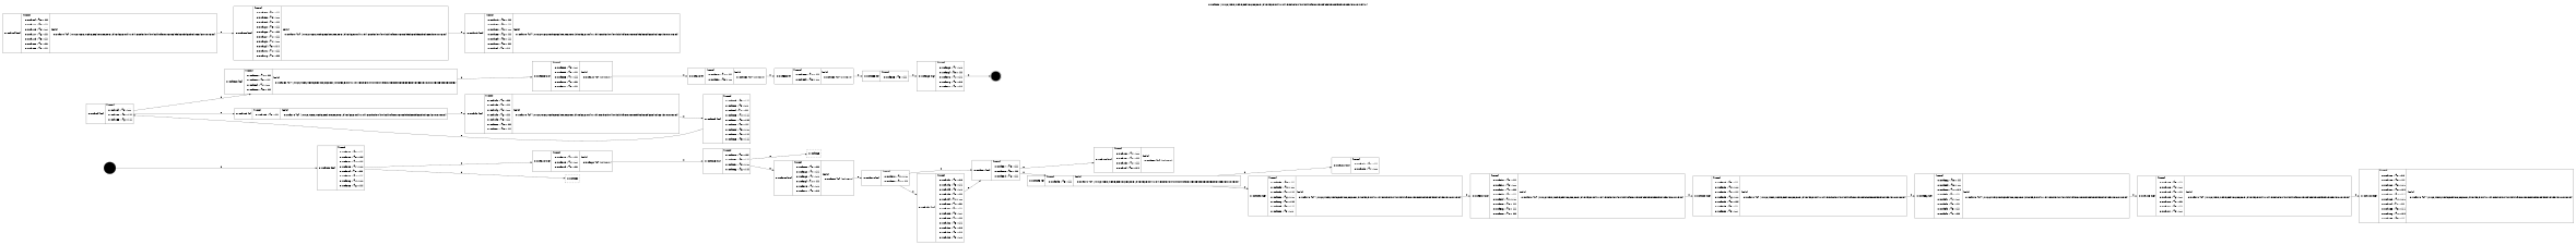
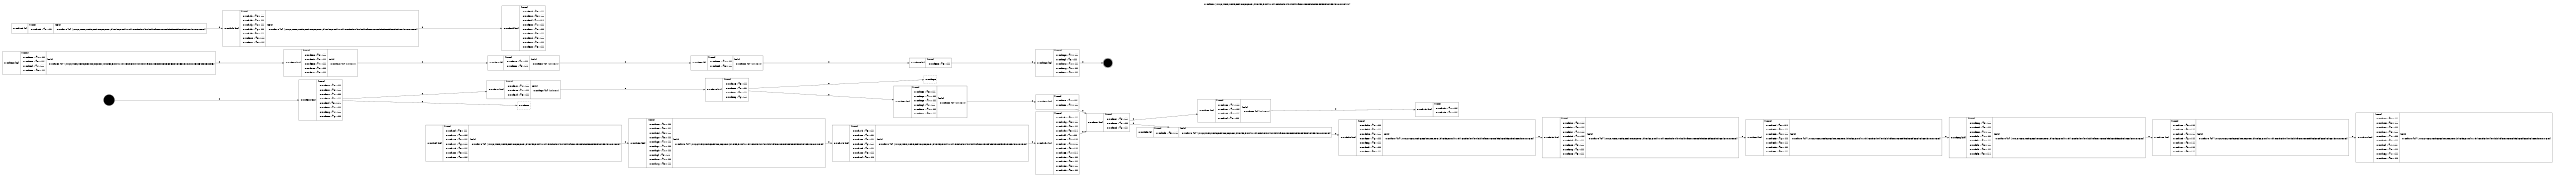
  digraph {
    fontname="DejaVu Sans"
    label="0x109310 (/mnt/c/Users/mathe/Desktop/tcc/POCII/binaries/extr_linuxdriverscharipmiipmi_si_intf.c_current_global_enables_Final-regular.out::main(0))"
    labelloc=t
    rankdir=LR
    node [fontname="DejaVu Sans" shape=record]
    edge [fontname="DejaVu Sans"]
    Entry [fillcolor=black height=0.3 shape=circle style=filled width=0.3]
    n2 [label="{\n     0x109310 [32]\l\n     | [instrs]\l\n     &nbsp;&nbsp;0x109310 \<+1\>: ???\l\n     &nbsp;&nbsp;0x109311 \<+3\>: ???\l\n     &nbsp;&nbsp;0x109314 \<+4\>: ???\l\n     &nbsp;&nbsp;0x109318 \<+7\>: ???\l\n     &nbsp;&nbsp;0x10931f \<+3\>: ???\l\n     &nbsp;&nbsp;0x109322 \<+4\>: ???\l\n     &nbsp;&nbsp;0x109326 \<+4\>: ???\l\n     &nbsp;&nbsp;0x10932a \<+6\>: ???\l\n  }"]
    n3 [label="{\n     0x109341 [13]\l\n     | [instrs]\l\n     &nbsp;&nbsp;0x109341 \<+4\>: ???\l\n     &nbsp;&nbsp;0x109345 \<+4\>: ???\l\n     &nbsp;&nbsp;0x109349 \<+5\>: ???\l\n     | [calls]\l\n     &nbsp;&nbsp;0x109060 \{1\} (unknown)\l\n  }"]
    n4 [label="{\n     0x109330\l\n  }" style=dashed]
    n5 [label="{\n     0x10934e [14]\l\n     | [instrs]\l\n     &nbsp;&nbsp;0x10934e \<+3\>: ???\l\n     &nbsp;&nbsp;0x109351 \<+3\>: ???\l\n     &nbsp;&nbsp;0x109354 \<+2\>: ???\l\n     &nbsp;&nbsp;0x109356 \<+6\>: ???\l\n  }"]
    n6 [label="{\n     0x109563\l\n  }" style=dashed]
    n7 [label="{\n     0x10935c [32]\l\n     | [instrs]\l\n     &nbsp;&nbsp;0x10935c \<+5\>: ???\l\n     &nbsp;&nbsp;0x109361 \<+7\>: ???\l\n     &nbsp;&nbsp;0x109368 \<+7\>: ???\l\n     &nbsp;&nbsp;0x10936f \<+4\>: ???\l\n     &nbsp;&nbsp;0x109373 \<+4\>: ???\l\n     &nbsp;&nbsp;0x109377 \<+5\>: ???\l\n     | [calls]\l\n     &nbsp;&nbsp;0x109050 \{1\} (unknown)\l\n  }"]
    n8 [label="{\n     0x10937c [11]\l\n     | [instrs]\l\n     &nbsp;&nbsp;0x10937c \<+4\>: ???\l\n     &nbsp;&nbsp;0x109380 \<+7\>: ???\l\n  }"]
    n9 [label="{\n     0x109387 [12]\l\n     | [instrs]\l\n     &nbsp;&nbsp;0x109387 \<+3\>: ???\l\n     &nbsp;&nbsp;0x10938a \<+3\>: ???\l\n     &nbsp;&nbsp;0x10938d \<+6\>: ???\l\n  }"]
    Exit [fillcolor=black height=0.3 peripheries=2 shape=circle style=filled width=0.3]
    n11 [label="{\n     0x1094c0 [20]\l\n     | [instrs]\l\n     &nbsp;&nbsp;0x1094c0 \<+7\>: ???\l\n     &nbsp;&nbsp;0x1094c7 \<+4\>: ???\l\n     &nbsp;&nbsp;0x1094cb \<+4\>: ???\l\n     &nbsp;&nbsp;0x1094cf \<+5\>: ???\l\n     | [calls]\l\n     &nbsp;&nbsp;0x109050 \{1\} (unknown)\l\n  }"]
    n12 [label="{\n     0x109393 [5]\l\n     | [instrs]\l\n     &nbsp;&nbsp;0x109393 \<+5\>: ???\l\n     | [calls]\l\n     &nbsp;&nbsp;0x109170 \{1\} (/mnt/c/Users/mathe/Desktop/tcc/POCII/binaries/extr_linuxdriverscharipmiipmi_si_intf.c_current_global_enables_Final-regular.out::next_i)\l\n  }"]
    n13 [label="{\n     0x1094d4 [11]\l\n     | [instrs]\l\n     &nbsp;&nbsp;0x1094d4 \<+4\>: ???\l\n     &nbsp;&nbsp;0x1094d8 \<+7\>: ???\l\n  }"]
    n14 [label="{\n     0x109398 [25]\l\n     | [instrs]\l\n     &nbsp;&nbsp;0x109398 \<+5\>: ???\l\n     &nbsp;&nbsp;0x10939d \<+1\>: ???\l\n     &nbsp;&nbsp;0x10939e \<+2\>: ???\l\n     &nbsp;&nbsp;0x1093a0 \<+6\>: ???\l\n     &nbsp;&nbsp;0x1093a6 \<+3\>: ???\l\n     &nbsp;&nbsp;0x1093a9 \<+3\>: ???\l\n     &nbsp;&nbsp;0x1093ac \<+5\>: ???\l\n     | [calls]\l\n     &nbsp;&nbsp;0x109170 \{1\} (/mnt/c/Users/mathe/Desktop/tcc/POCII/binaries/extr_linuxdriverscharipmiipmi_si_intf.c_current_global_enables_Final-regular.out::next_i)\l\n  }"]
    n15 [label="{\n     0x1093b1 [28]\l\n     | [instrs]\l\n     &nbsp;&nbsp;0x1093b1 \<+3\>: ???\l\n     &nbsp;&nbsp;0x1093b4 \<+3\>: ???\l\n     &nbsp;&nbsp;0x1093b7 \<+4\>: ???\l\n     &nbsp;&nbsp;0x1093bb \<+4\>: ???\l\n     &nbsp;&nbsp;0x1093bf \<+4\>: ???\l\n     &nbsp;&nbsp;0x1093c3 \<+3\>: ???\l\n     &nbsp;&nbsp;0x1093c6 \<+2\>: ???\l\n     &nbsp;&nbsp;0x1093c8 \<+5\>: ???\l\n     | [calls]\l\n     &nbsp;&nbsp;0x109170 \{1\} (/mnt/c/Users/mathe/Desktop/tcc/POCII/binaries/extr_linuxdriverscharipmiipmi_si_intf.c_current_global_enables_Final-regular.out::next_i)\l\n  }"]
    n16 [label="{\n     0x1093cd [25]\l\n     | [instrs]\l\n     &nbsp;&nbsp;0x1093cd \<+5\>: ???\l\n     &nbsp;&nbsp;0x1093d2 \<+1\>: ???\l\n     &nbsp;&nbsp;0x1093d3 \<+2\>: ???\l\n     &nbsp;&nbsp;0x1093d5 \<+6\>: ???\l\n     &nbsp;&nbsp;0x1093db \<+3\>: ???\l\n     &nbsp;&nbsp;0x1093de \<+3\>: ???\l\n     &nbsp;&nbsp;0x1093e1 \<+5\>: ???\l\n     | [calls]\l\n     &nbsp;&nbsp;0x109170 \{1\} (/mnt/c/Users/mathe/Desktop/tcc/POCII/binaries/extr_linuxdriverscharipmiipmi_si_intf.c_current_global_enables_Final-regular.out::next_i)\l\n  }"]
    n17 [label="{\n     0x1093e6 [29]\l\n     | [instrs]\l\n     &nbsp;&nbsp;0x1093e6 \<+3\>: ???\l\n     &nbsp;&nbsp;0x1093e9 \<+3\>: ???\l\n     &nbsp;&nbsp;0x1093ec \<+4\>: ???\l\n     &nbsp;&nbsp;0x1093f0 \<+4\>: ???\l\n     &nbsp;&nbsp;0x1093f4 \<+4\>: ???\l\n     &nbsp;&nbsp;0x1093f8 \<+3\>: ???\l\n     &nbsp;&nbsp;0x1093fb \<+3\>: ???\l\n     &nbsp;&nbsp;0x1093fe \<+5\>: ???\l\n     | [calls]\l\n     &nbsp;&nbsp;0x109170 \{1\} (/mnt/c/Users/mathe/Desktop/tcc/POCII/binaries/extr_linuxdriverscharipmiipmi_si_intf.c_current_global_enables_Final-regular.out::next_i)\l\n  }"]
    n18 [label="{\n     0x109403 [25]\l\n     | [instrs]\l\n     &nbsp;&nbsp;0x109403 \<+5\>: ???\l\n     &nbsp;&nbsp;0x109408 \<+1\>: ???\l\n     &nbsp;&nbsp;0x109409 \<+2\>: ???\l\n     &nbsp;&nbsp;0x10940b \<+6\>: ???\l\n     &nbsp;&nbsp;0x109411 \<+3\>: ???\l\n     &nbsp;&nbsp;0x109414 \<+3\>: ???\l\n     &nbsp;&nbsp;0x109417 \<+5\>: ???\l\n     | [calls]\l\n     &nbsp;&nbsp;0x109170 \{1\} (/mnt/c/Users/mathe/Desktop/tcc/POCII/binaries/extr_linuxdriverscharipmiipmi_si_intf.c_current_global_enables_Final-regular.out::next_i)\l\n  }"]
    n19 [label="{\n     0x10941c [35]\l\n     | [instrs]\l\n     &nbsp;&nbsp;0x10941c \<+2\>: ???\l\n     &nbsp;&nbsp;0x10941e \<+3\>: ???\l\n     &nbsp;&nbsp;0x109421 \<+3\>: ???\l\n     &nbsp;&nbsp;0x109424 \<+3\>: ???\l\n     &nbsp;&nbsp;0x109427 \<+4\>: ???\l\n     &nbsp;&nbsp;0x10942b \<+4\>: ???\l\n     &nbsp;&nbsp;0x10942f \<+4\>: ???\l\n     &nbsp;&nbsp;0x109433 \<+3\>: ???\l\n     &nbsp;&nbsp;0x109436 \<+4\>: ???\l\n     &nbsp;&nbsp;0x10943a \<+5\>: ???\l\n     | [calls]\l\n     &nbsp;&nbsp;0x109170 \{1\} (/mnt/c/Users/mathe/Desktop/tcc/POCII/binaries/extr_linuxdriverscharipmiipmi_si_intf.c_current_global_enables_Final-regular.out::next_i)\l\n  }"]
    n20 [label="{\n     0x10943f [25]\l\n     | [instrs]\l\n     &nbsp;&nbsp;0x10943f \<+5\>: ???\l\n     &nbsp;&nbsp;0x109444 \<+1\>: ???\l\n     &nbsp;&nbsp;0x109445 \<+2\>: ???\l\n     &nbsp;&nbsp;0x109447 \<+6\>: ???\l\n     &nbsp;&nbsp;0x10944d \<+3\>: ???\l\n     &nbsp;&nbsp;0x109450 \<+3\>: ???\l\n     &nbsp;&nbsp;0x109453 \<+5\>: ???\l\n     | [calls]\l\n     &nbsp;&nbsp;0x109170 \{1\} (/mnt/c/Users/mathe/Desktop/tcc/POCII/binaries/extr_linuxdriverscharipmiipmi_si_intf.c_current_global_enables_Final-regular.out::next_i)\l\n  }"]
    n21 [label="{\n     0x109458 [35]\l\n     | [instrs]\l\n     &nbsp;&nbsp;0x109458 \<+2\>: ???\l\n     &nbsp;&nbsp;0x10945a \<+3\>: ???\l\n     &nbsp;&nbsp;0x10945d \<+3\>: ???\l\n     &nbsp;&nbsp;0x109460 \<+3\>: ???\l\n     &nbsp;&nbsp;0x109463 \<+4\>: ???\l\n     &nbsp;&nbsp;0x109467 \<+4\>: ???\l\n     &nbsp;&nbsp;0x10946b \<+4\>: ???\l\n     &nbsp;&nbsp;0x10946f \<+3\>: ???\l\n     &nbsp;&nbsp;0x109472 \<+4\>: ???\l\n     &nbsp;&nbsp;0x109476 \<+5\>: ???\l\n     | [calls]\l\n     &nbsp;&nbsp;0x109170 \{1\} (/mnt/c/Users/mathe/Desktop/tcc/POCII/binaries/extr_linuxdriverscharipmiipmi_si_intf.c_current_global_enables_Final-regular.out::next_i)\l\n  }"]
    n22 [label="{\n     0x10947b [25]\l\n     | [instrs]\l\n     &nbsp;&nbsp;0x10947b \<+5\>: ???\l\n     &nbsp;&nbsp;0x109480 \<+1\>: ???\l\n     &nbsp;&nbsp;0x109481 \<+2\>: ???\l\n     &nbsp;&nbsp;0x109483 \<+6\>: ???\l\n     &nbsp;&nbsp;0x109489 \<+3\>: ???\l\n     &nbsp;&nbsp;0x10948c \<+3\>: ???\l\n     &nbsp;&nbsp;0x10948f \<+5\>: ???\l\n     | [calls]\l\n     &nbsp;&nbsp;0x109170 \{1\} (/mnt/c/Users/mathe/Desktop/tcc/POCII/binaries/extr_linuxdriverscharipmiipmi_si_intf.c_current_global_enables_Final-regular.out::next_i)\l\n  }"]
    n23 [label="{\n     0x109494 [44]\l\n     | [instrs]\l\n     &nbsp;&nbsp;0x109494 \<+2\>: ???\l\n     &nbsp;&nbsp;0x109496 \<+3\>: ???\l\n     &nbsp;&nbsp;0x109499 \<+3\>: ???\l\n     &nbsp;&nbsp;0x10949c \<+3\>: ???\l\n     &nbsp;&nbsp;0x10949f \<+4\>: ???\l\n     &nbsp;&nbsp;0x1094a3 \<+4\>: ???\l\n     &nbsp;&nbsp;0x1094a7 \<+4\>: ???\l\n     &nbsp;&nbsp;0x1094ab \<+3\>: ???\l\n     &nbsp;&nbsp;0x1094ae \<+4\>: ???\l\n     &nbsp;&nbsp;0x1094b2 \<+3\>: ???\l\n     &nbsp;&nbsp;0x1094b5 \<+3\>: ???\l\n     &nbsp;&nbsp;0x1094b8 \<+3\>: ???\l\n     &nbsp;&nbsp;0x1094bb \<+5\>: ???\l\n  }"]
-   n24 [label="{\n     0x1094df [12]\l\n     | [instrs]\l\n     &nbsp;&nbsp;0x1094df \<+3\>: ???\l\n     &nbsp;&nbsp;0x1094e2 \<+3\>: ???\l\n     &nbsp;&nbsp;0x1094e5 \<+6\>: ???\l\n  }"]
    n25 [label="{\n     0x109528 [16]\l\n     | [instrs]\l\n     &nbsp;&nbsp;0x109528 \<+4\>: ???\l\n     &nbsp;&nbsp;0x10952c \<+3\>: ???\l\n     &nbsp;&nbsp;0x10952f \<+4\>: ???\l\n     &nbsp;&nbsp;0x109533 \<+5\>: ???\l\n     | [calls]\l\n     &nbsp;&nbsp;0x109230 \{1\} (/mnt/c/Users/mathe/Desktop/tcc/POCII/binaries/extr_linuxdriverscharipmiipmi_si_intf.c_current_global_enables_Final-regular.out::current_global_enables)\l\n  }"]
    n26 [label="{\n     0x1094eb [5]\l\n     | [instrs]\l\n     &nbsp;&nbsp;0x1094eb \<+5\>: ???\l\n     | [calls]\l\n     &nbsp;&nbsp;0x109170 \{1\} (/mnt/c/Users/mathe/Desktop/tcc/POCII/binaries/extr_linuxdriverscharipmiipmi_si_intf.c_current_global_enables_Final-regular.out::next_i)\l\n  }"]
    n27 [label="{\n     0x109538 [20]\l\n     | [instrs]\l\n     &nbsp;&nbsp;0x109538 \<+3\>: ???\l\n     &nbsp;&nbsp;0x10953b \<+3\>: ???\l\n     &nbsp;&nbsp;0x10953e \<+7\>: ???\l\n     &nbsp;&nbsp;0x109545 \<+2\>: ???\l\n     &nbsp;&nbsp;0x109547 \<+5\>: ???\l\n     | [calls]\l\n     &nbsp;&nbsp;0x109040 \{1\} (unknown)\l\n  }"]
    n28 [label="{\n     0x1094f0 [25]\l\n     | [instrs]\l\n     &nbsp;&nbsp;0x1094f0 \<+5\>: ???\l\n     &nbsp;&nbsp;0x1094f5 \<+1\>: ???\l\n     &nbsp;&nbsp;0x1094f6 \<+2\>: ???\l\n     &nbsp;&nbsp;0x1094f8 \<+6\>: ???\l\n     &nbsp;&nbsp;0x1094fe \<+3\>: ???\l\n     &nbsp;&nbsp;0x109501 \<+3\>: ???\l\n     &nbsp;&nbsp;0x109504 \<+5\>: ???\l\n     | [calls]\l\n     &nbsp;&nbsp;0x109170 \{1\} (/mnt/c/Users/mathe/Desktop/tcc/POCII/binaries/extr_linuxdriverscharipmiipmi_si_intf.c_current_global_enables_Final-regular.out::next_i)\l\n  }"]
    n29 [label="{\n     0x10954c [9]\l\n     | [instrs]\l\n     &nbsp;&nbsp;0x10954c \<+4\>: ???\l\n     &nbsp;&nbsp;0x109550 \<+5\>: ???\l\n     | [calls]\l\n     &nbsp;&nbsp;0x109030 \{1\} (unknown)\l\n  }"]
    n30 [label="{\n     0x109509 [31]\l\n     | [instrs]\l\n     &nbsp;&nbsp;0x109509 \<+3\>: ???\l\n     &nbsp;&nbsp;0x10950c \<+3\>: ???\l\n     &nbsp;&nbsp;0x10950f \<+4\>: ???\l\n     &nbsp;&nbsp;0x109513 \<+4\>: ???\l\n     &nbsp;&nbsp;0x109517 \<+3\>: ???\l\n     &nbsp;&nbsp;0x10951a \<+3\>: ???\l\n     &nbsp;&nbsp;0x10951d \<+3\>: ???\l\n     &nbsp;&nbsp;0x109520 \<+3\>: ???\l\n     &nbsp;&nbsp;0x109523 \<+5\>: ???\l\n  }"]
    n31 [label="{\n     0x109555 [9]\l\n     | [instrs]\l\n     &nbsp;&nbsp;0x109555 \<+4\>: ???\l\n     &nbsp;&nbsp;0x109559 \<+5\>: ???\l\n     | [calls]\l\n     &nbsp;&nbsp;0x109030 \{1\} (unknown)\l\n  }"]
    n32 [label="{\n     0x10955e [5]\l\n     | [instrs]\l\n     &nbsp;&nbsp;0x10955e \<+5\>: ???\l\n  }"]
    n33 [label="{\n     0x109568 [16]\l\n     | [instrs]\l\n     &nbsp;&nbsp;0x109568 \<+7\>: ???\l\n     &nbsp;&nbsp;0x10956f \<+3\>: ???\l\n     &nbsp;&nbsp;0x109572 \<+4\>: ???\l\n     &nbsp;&nbsp;0x109576 \<+1\>: ???\l\n     &nbsp;&nbsp;0x109577 \<+1\>: ???\l\n  }"]
    Entry -> n2 [label=" 1"]
    n2 -> n3 [label=" 1"]
    n2 -> n4 [label=" 0"]
    n3 -> n5 [label=" 1"]
    n5 -> n6 [label=" 0"]
    n5 -> n7 [label=" 1"]
    n7 -> n8 [label=" 1"]
    n8 -> n9 [label=" 1"]
    n9 -> n11 [label=" 1"]
    n9 -> n12 [label=" 1"]
-   n12 -> n13 [label=" 1"]
+   n11 -> n13 [label=" 1"]
    n12 -> n14 [label=" 1"]
    n14 -> n15 [label=" 1"]
    n15 -> n16 [label=" 1"]
    n16 -> n17 [label=" 1"]
    n17 -> n18 [label=" 1"]
    n18 -> n19 [label=" 1"]
    n20 -> n21 [label=" 1"]
    n21 -> n22 [label=" 1"]
-   n8 -> n23 [label=" 1"]
+   n22 -> n23 [label=" 1"]
    n23 -> n9 [label=" 1"]
-   n24 -> n25 [label=" 1"]
-   n24 -> n26 [label=" 1"]
    n25 -> n27 [label=" 1"]
    n26 -> n28 [label=" 1"]
    n27 -> n29 [label=" 1"]
    n28 -> n30 [label=" 1"]
    n29 -> n31 [label=" 1"]
-   n30 -> n24 [label=" 1"]
    n31 -> n32 [label=" 1"]
    n32 -> n33 [label=" 1"]
    n33 -> Exit [label=" 1"]
  }
